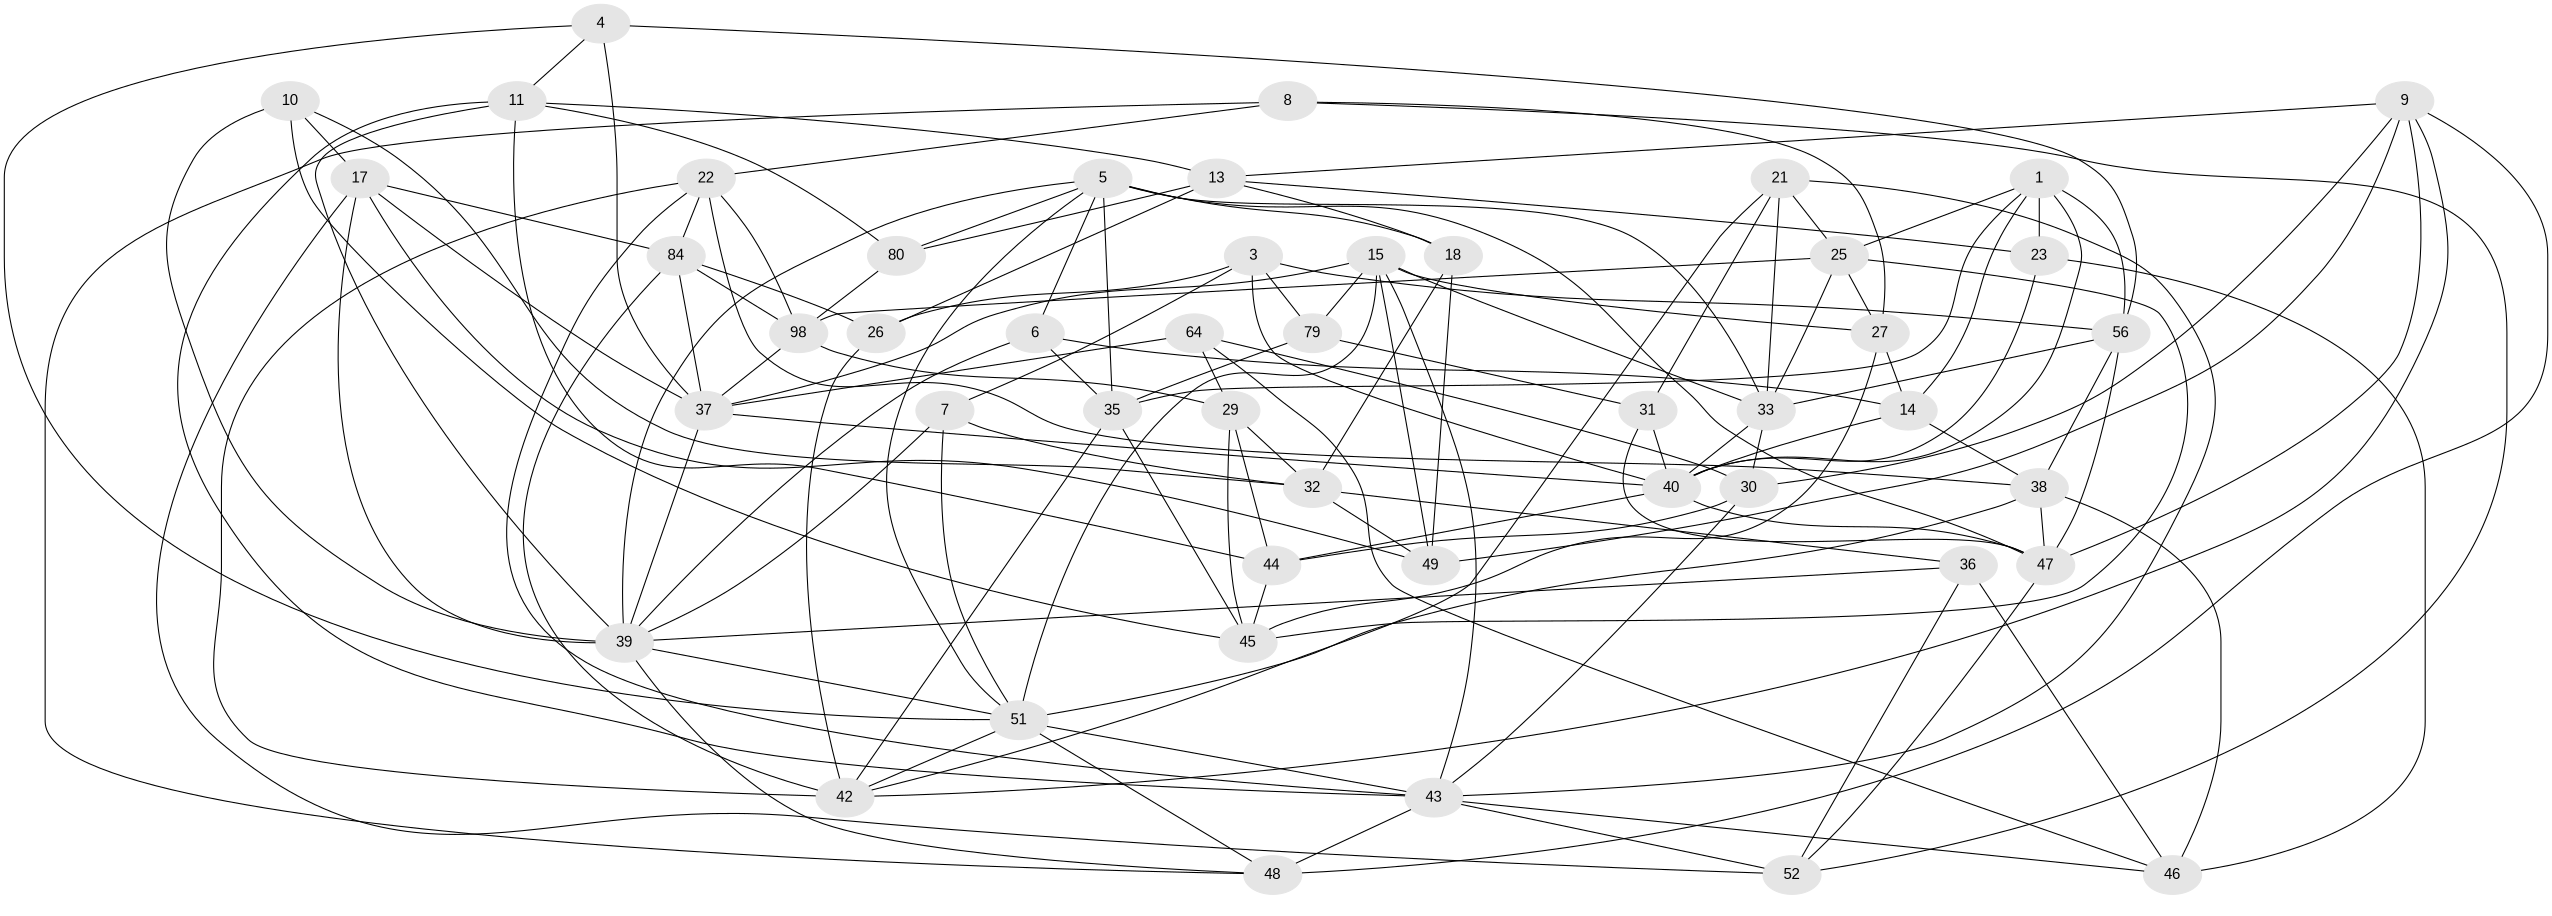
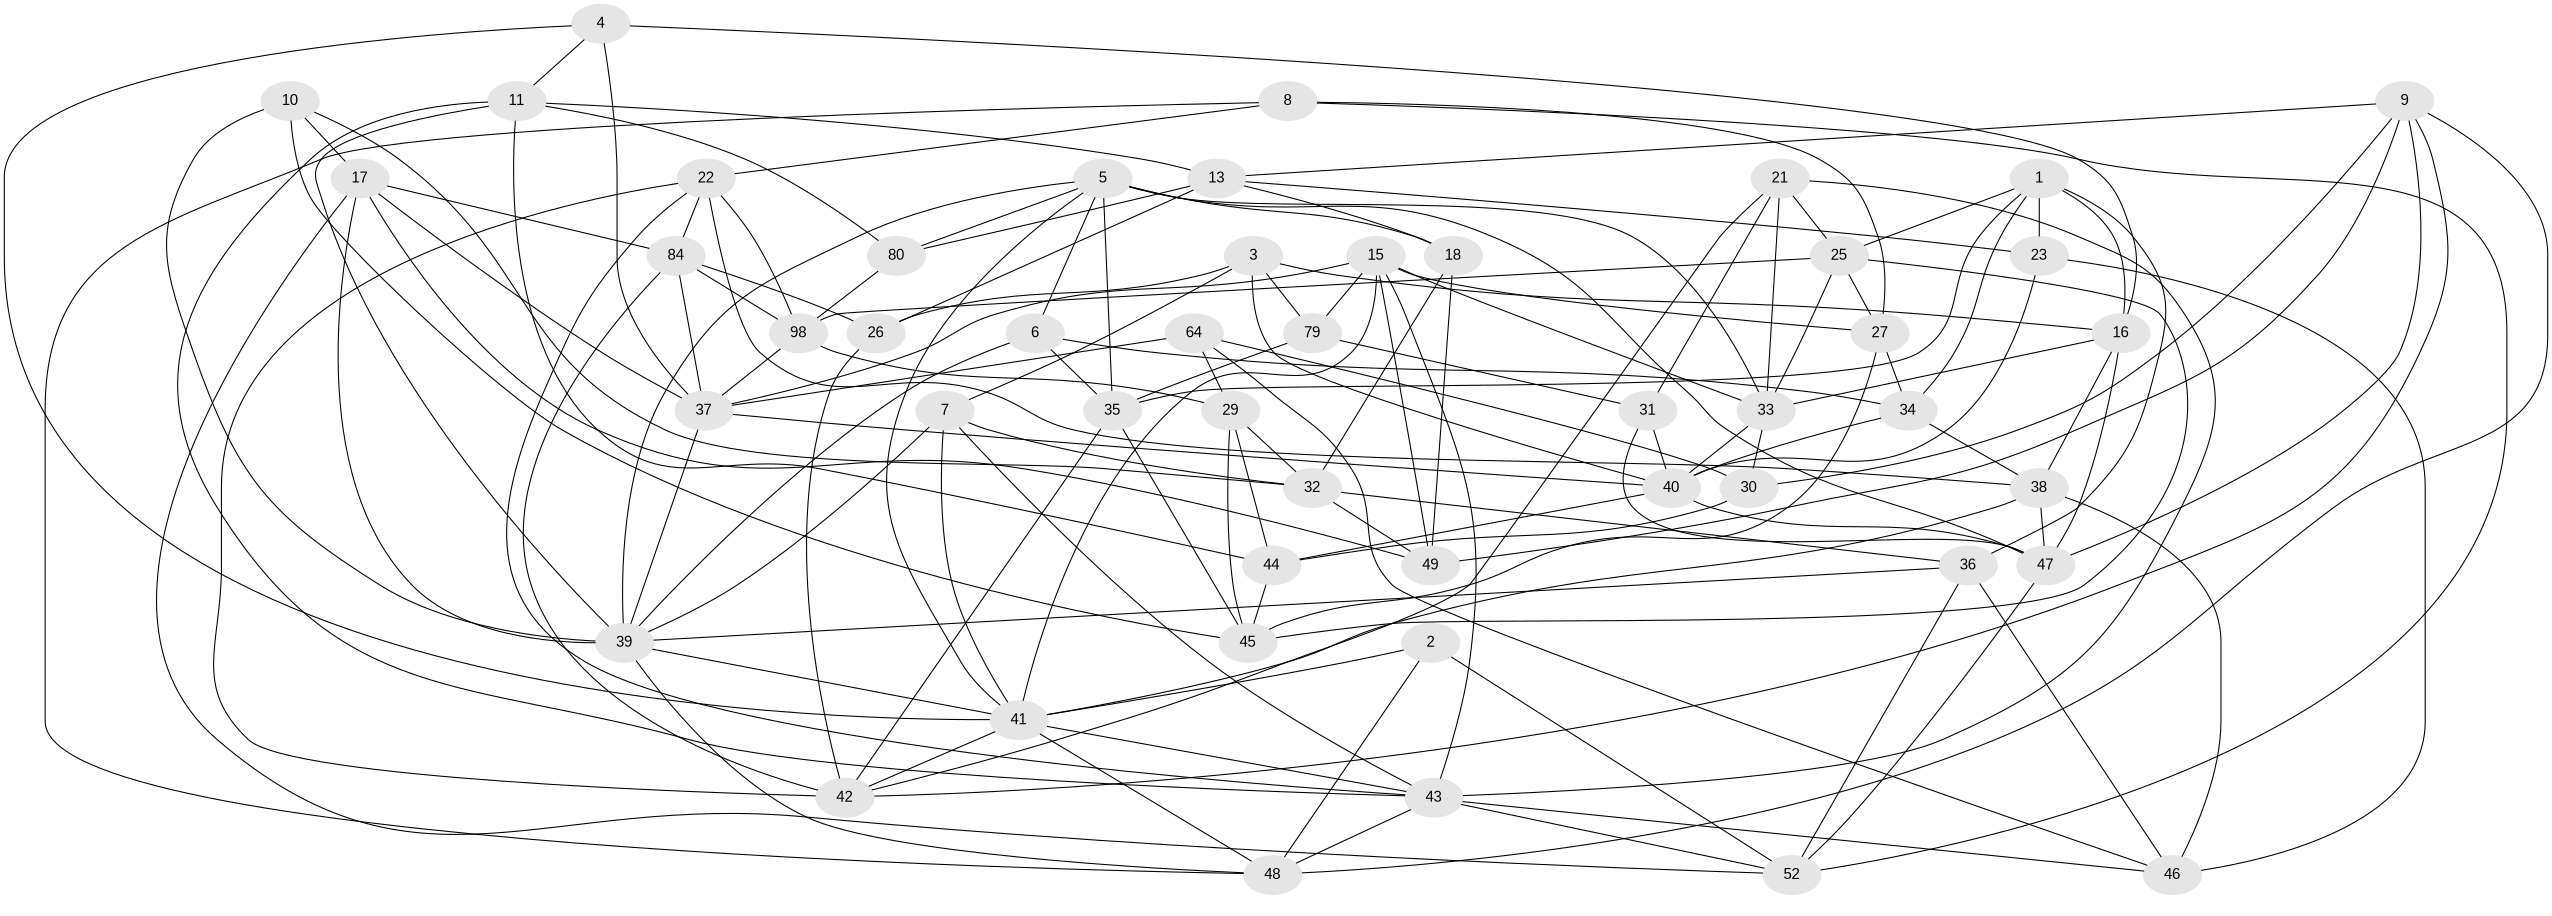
  graph {
    fontname="Liberation Sans"
    node [color=gray90 fontname="Liberation Sans" style=filled]
    edge [fontname="Liberation Sans" weight=1.0]
    1
-   16 [label=56]
+   16
    23
    25
-   34 [label=14]
+   34
    35
    36
    33
    47
    38
    40
    46
    27
    45
    n15 [label=98]
    42
    n17 [label=52]
    39
-   41 [label=51]
+   2
+   41
    48
    43
    44
    3
    7
    n26 [label=79]
    26
    32
    31
    30
    4
    11
    37
    n34 [label=80]
    13
    5
    6
    18
    49
    8
    22
    n42 [label=84]
    9
    10
    17
    29
    n47 [label=64]
    15
    21
    1 -- 16
    1 -- 23
    1 -- 25
    1 -- 34
    1 -- 35
-   1 -- 40
+   1 -- 36
    16 -- 33
    16 -- 47
    16 -- 38
    23 -- 40
    23 -- 46
    25 -- 33
    25 -- 27
    25 -- 45
    25 -- n15
    34 -- 38
    34 -- 40 [weight=2.0]
    35 -- 45
    35 -- 42
    36 -- 46 [weight=2.0]
    36 -- n17
    36 -- 39
    33 -- 40
    33 -- 30
    47 -- n17
    38 -- 47
    38 -- 46
    38 -- 41
    40 -- 47
    40 -- 44
    27 -- 34
    27 -- 45
    n15 -- 37
    n15 -- 29
    39 -- 41
    39 -- 48
+   2 -- n17
+   2 -- 41
+   2 -- 48
    41 -- 42
    41 -- 48
    41 -- 43
    43 -- 46
    43 -- n17
    43 -- 48
    44 -- 45
    3 -- 16
    3 -- 40
    3 -- 7
    3 -- n26
    3 -- 26
    7 -- 39
    7 -- 41
    7 -- 32
    n26 -- 35
    n26 -- 31
    26 -- 42
    32 -- 36
    32 -- 49
    31 -- 47
    31 -- 40 [weight=2.0]
-   30 -- 43 [weight=2.0]
+   7 -- 43 [weight=2.0]
    30 -- 44
    4 -- 16
    4 -- 41
    4 -- 11
    4 -- 37
    11 -- 39
    11 -- 43
    11 -- 44
    11 -- n34
    11 -- 13
    37 -- 40
    37 -- 39
    n34 -- n15
    13 -- 23
    13 -- 26
    13 -- n34
    13 -- 18
    5 -- 35
    5 -- 33
    5 -- 47
    5 -- 39
    5 -- 41
    5 -- n34
    5 -- 6
    5 -- 18
    6 -- 34
    6 -- 35
    6 -- 39
    18 -- 32
    18 -- 49
    8 -- 27
    8 -- n17
    8 -- 48
    8 -- 22
    22 -- 38
    22 -- n15
    22 -- 42
    22 -- 43
    22 -- n42
    n42 -- n15
    n42 -- 42
    n42 -- 26
    n42 -- 37
    9 -- 47
    9 -- 42
    9 -- 48
    9 -- 30
    9 -- 13
    9 -- 49
    10 -- 45
    10 -- 39
    10 -- 32
    10 -- 17
    17 -- n17
    17 -- 39
    17 -- 37
    17 -- 49
    17 -- n42
    29 -- 45
    29 -- 44
    29 -- 32
    n47 -- 46
    n47 -- 30
    n47 -- 37
    n47 -- 29
    15 -- 33
    15 -- 27
    15 -- 41
    15 -- 43
    15 -- n26
    15 -- 37
    15 -- 49
    21 -- 25
    21 -- 33
    21 -- 42
    21 -- 43
    21 -- 31
  }
